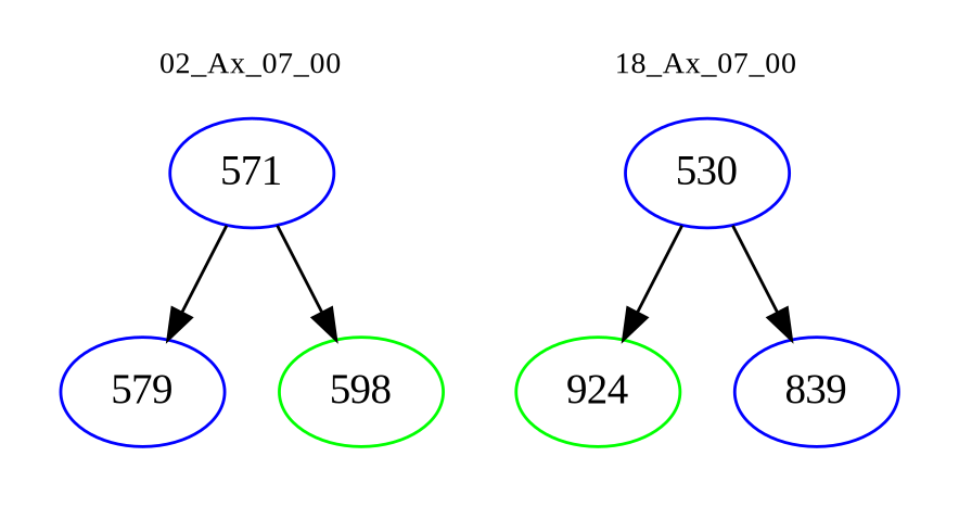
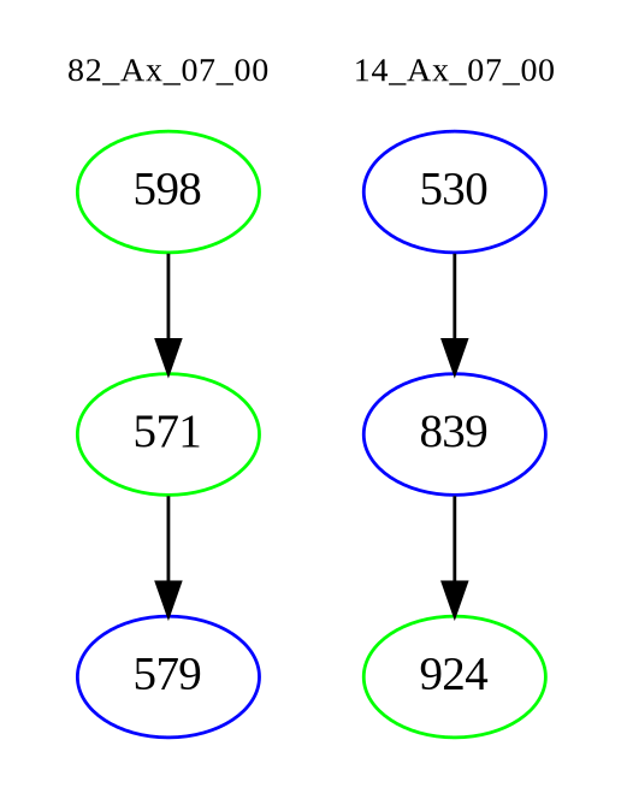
  digraph {
    fontname="Liberation Serif"
    node [color=blue fontname="Liberation Serif"]
    edge [color=black fontname="Liberation Serif"]
-   n1 [label=571]
+   n1 [color=green label=571]
    n2 [label=579]
    n3 [color=green label=598]
    n4 [label=530]
    n5 [color=green label=924]
    n6 [label=839]
    subgraph cluster_1 {
      color=white
      fontsize=10
-     label="02_Ax_07_00"
+     label="82_Ax_07_00"
      n1
      n2
      n3
    }
    subgraph cluster_2 {
      color=white
      fontsize=10
-     label="18_Ax_07_00"
+     label="14_Ax_07_00"
      n4
      n5
      n6
    }
    n1 -> n2
-   n1 -> n3
-   n4 -> n5
+   n3 -> n1
+   n6 -> n5
    n4 -> n6
  }
